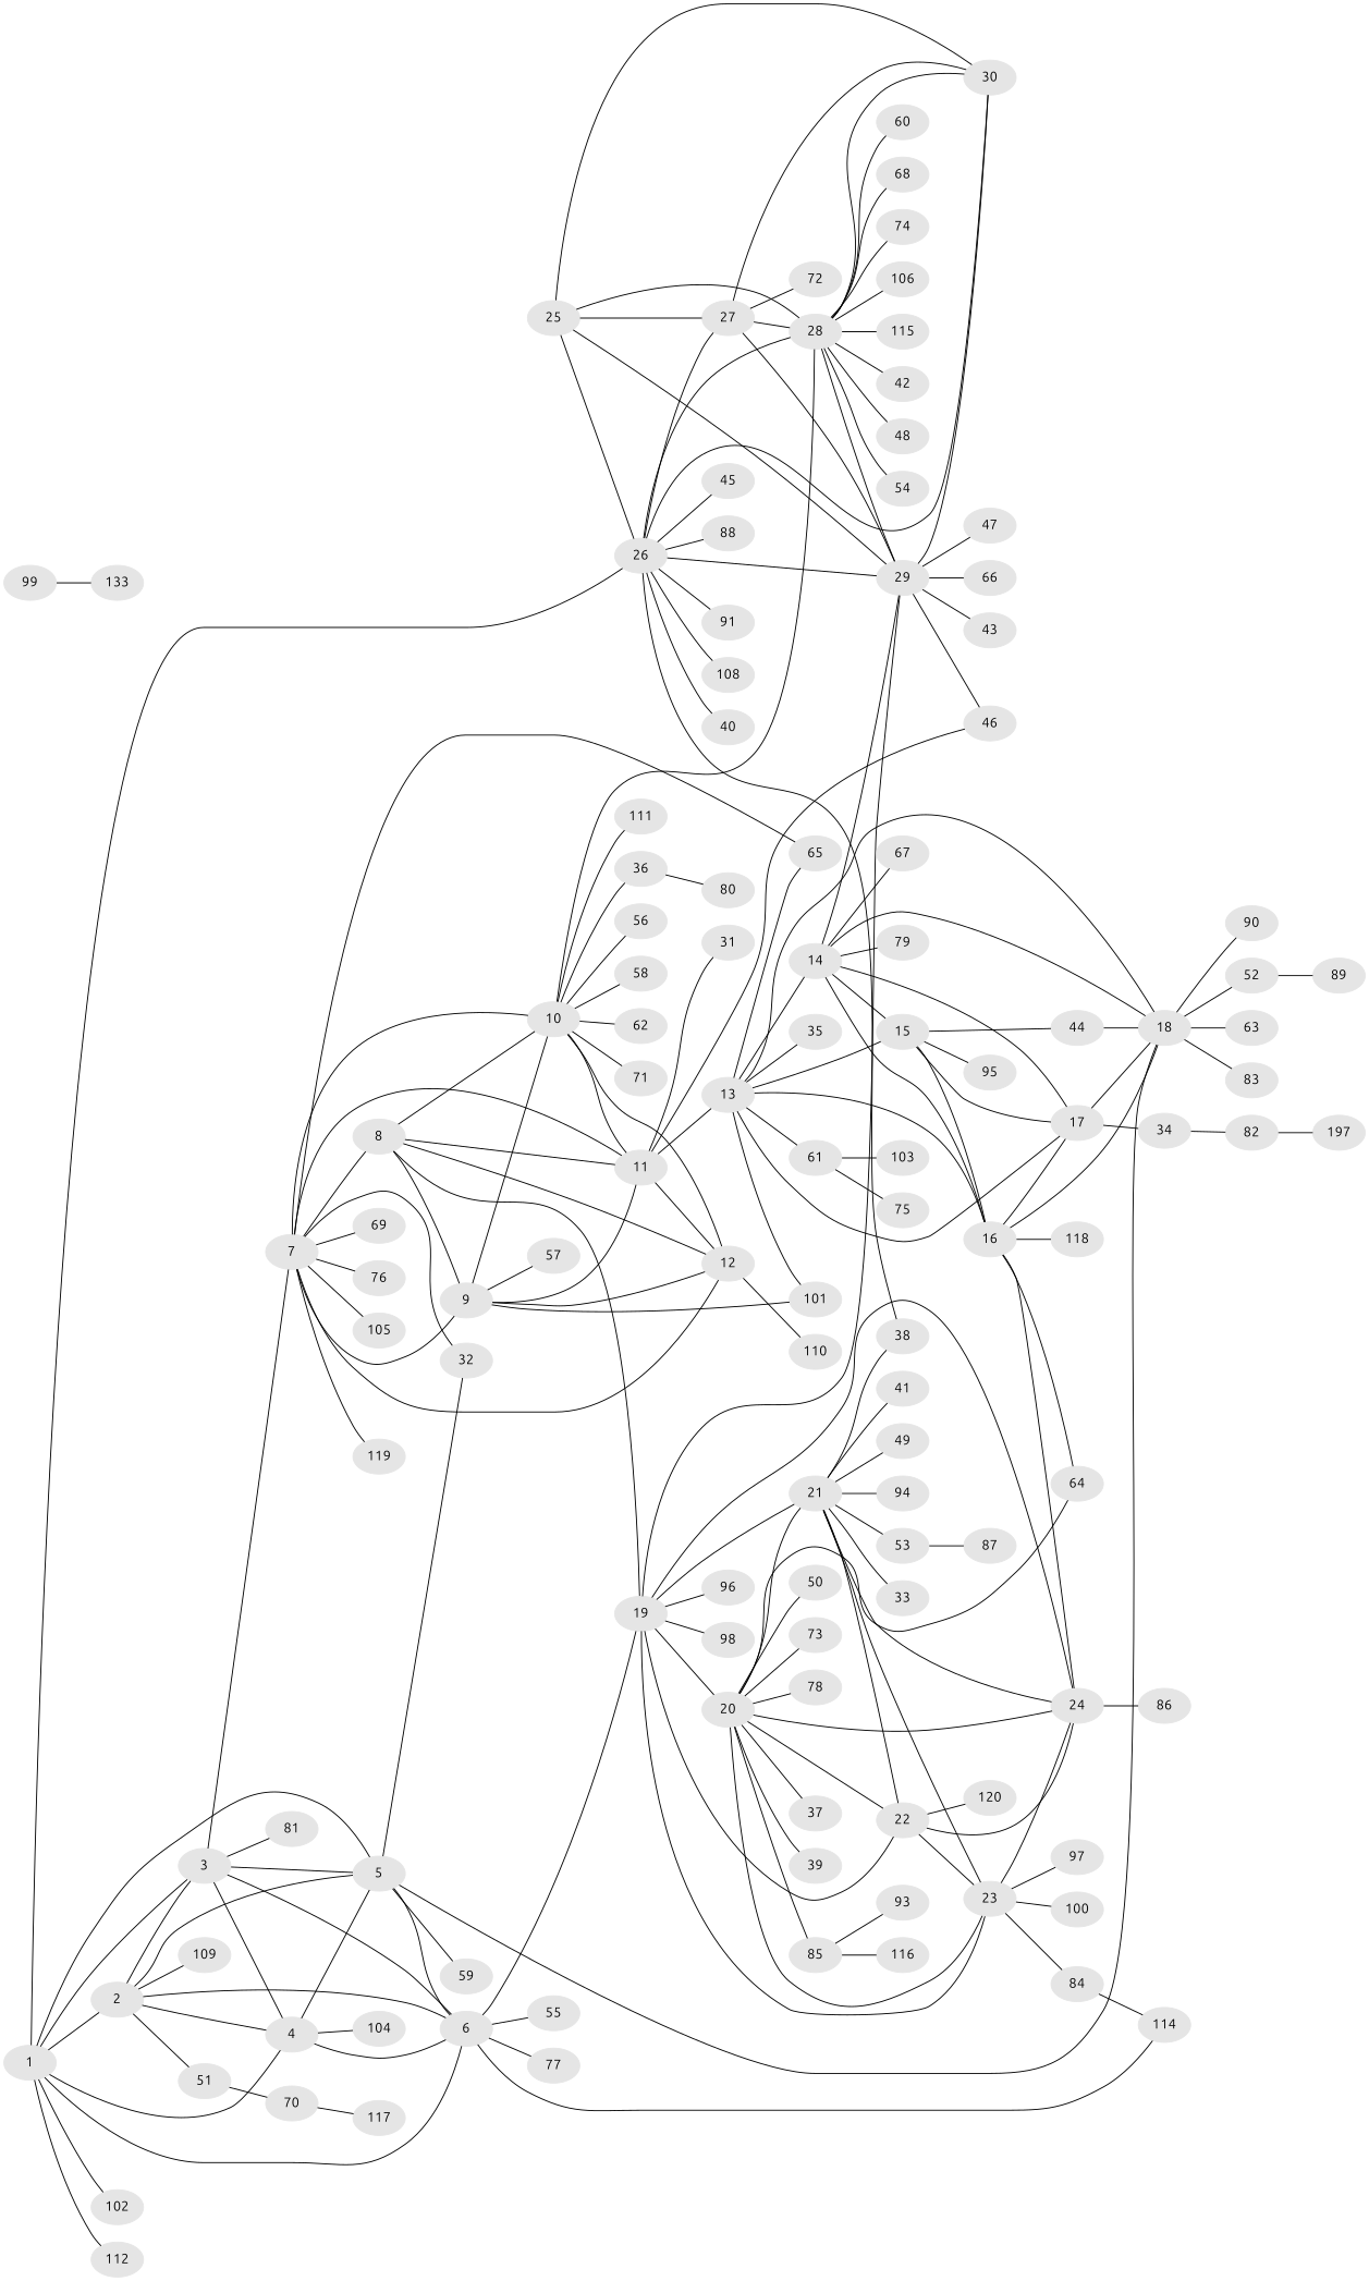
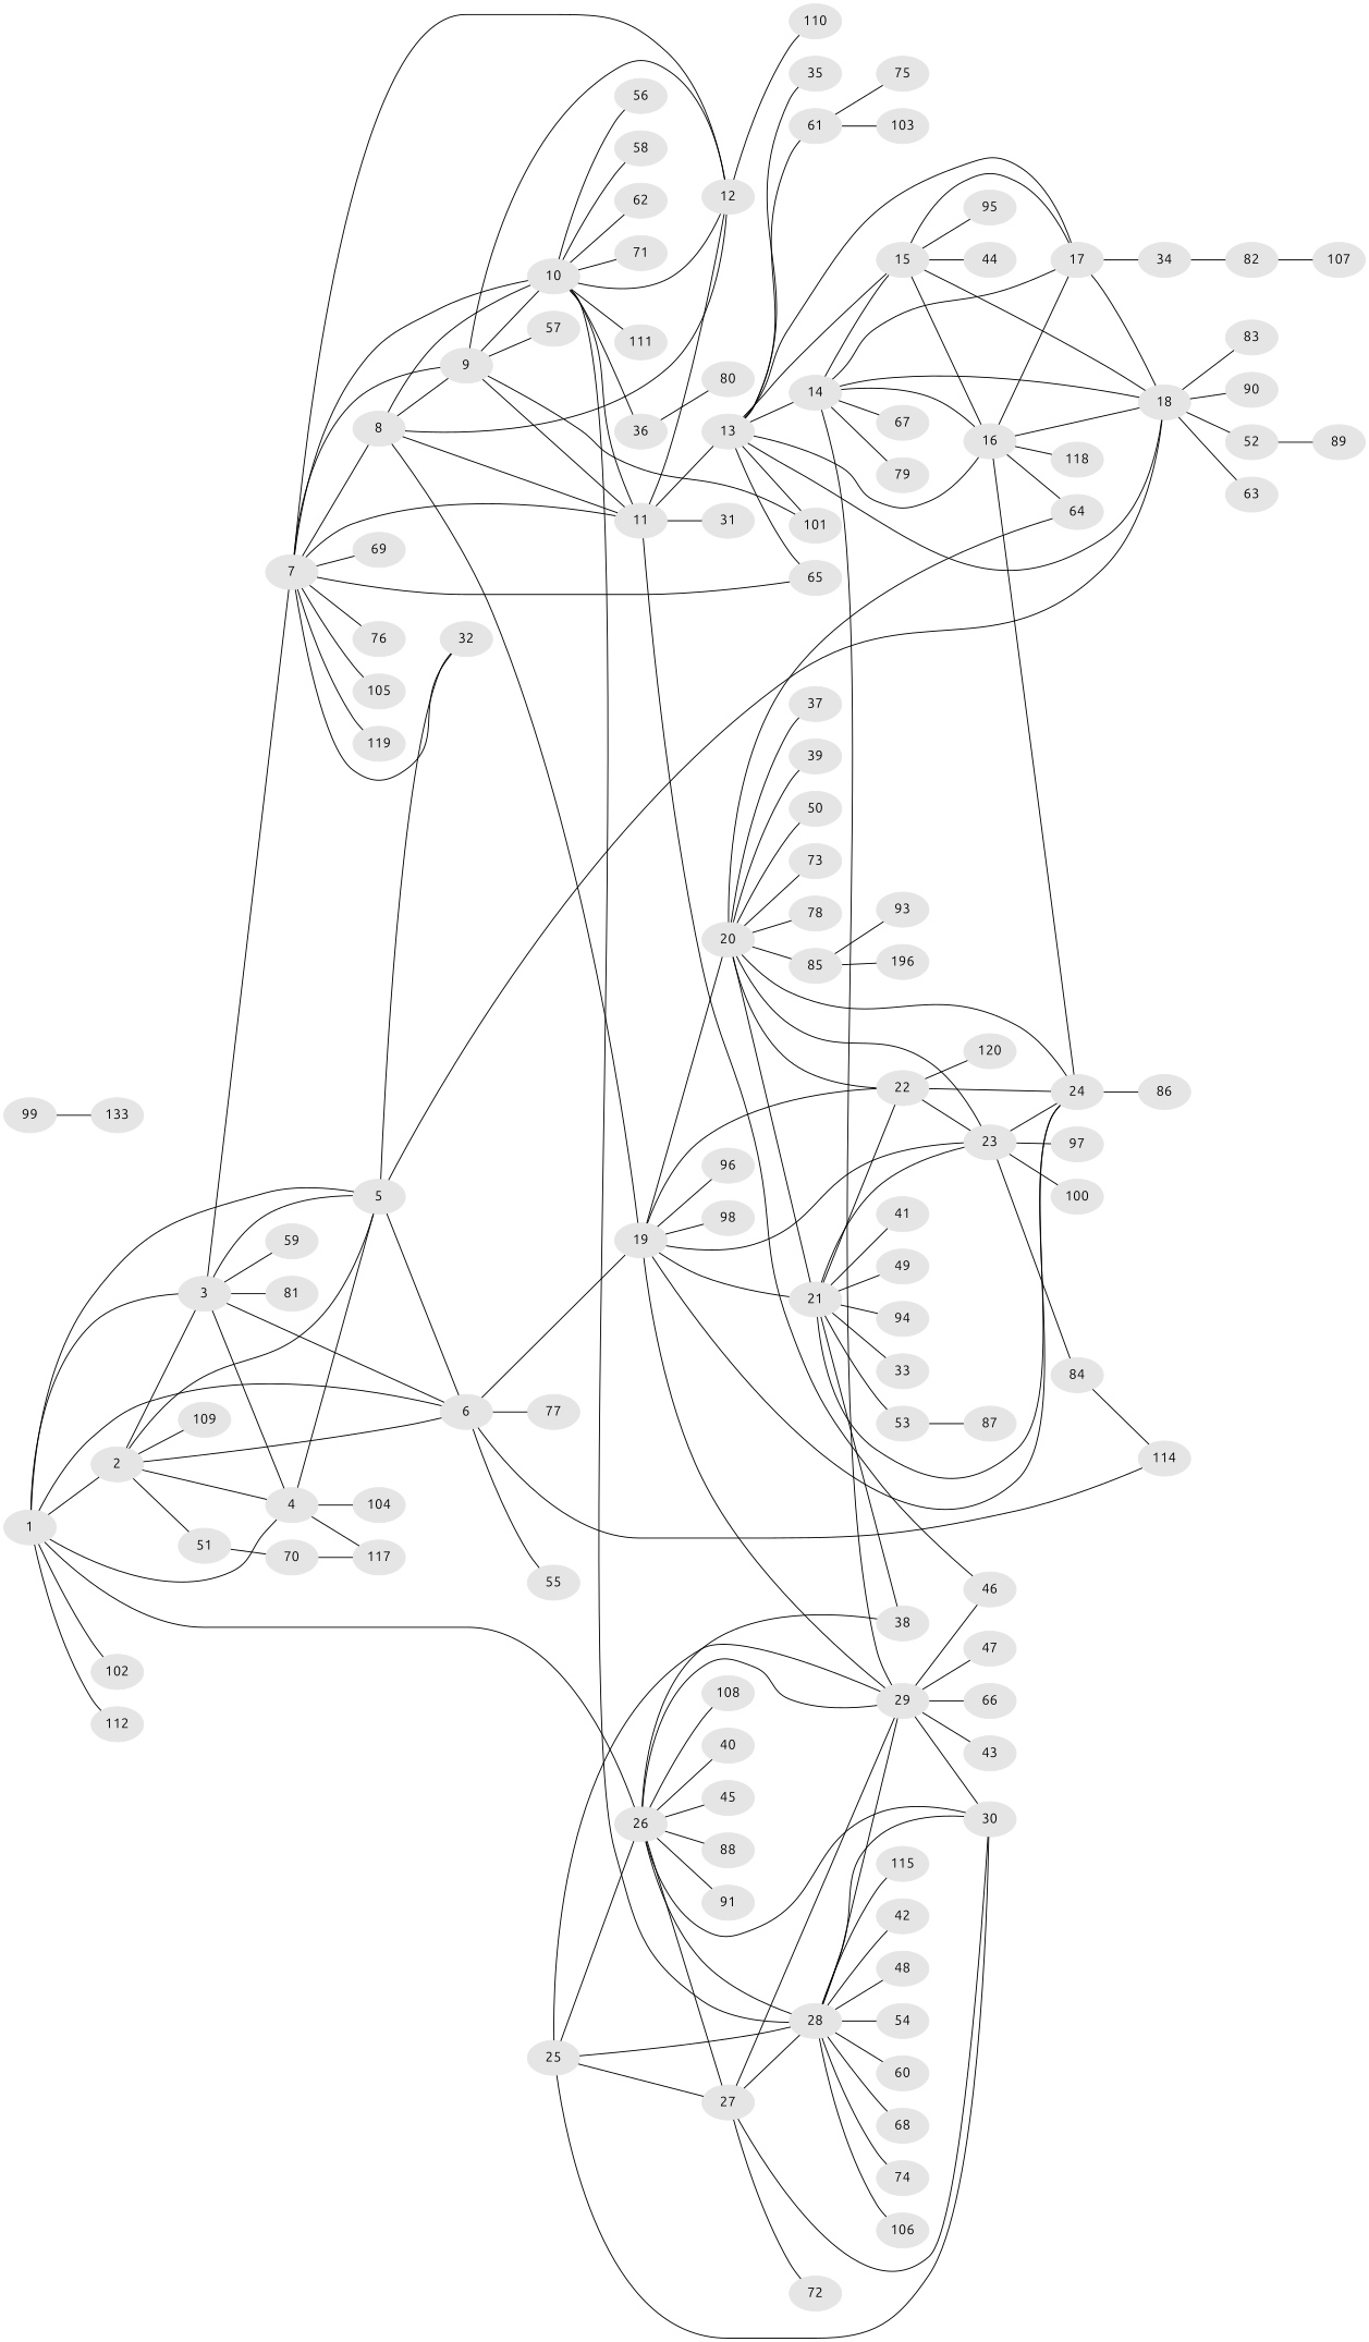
  graph {
    fontname=Ubuntu
    rankdir=LR
    node [color=gray90 fontname=Ubuntu style=filled]
    edge [fontname=Ubuntu]
    1
    2
    3
    4
    5
    6
    26
    102
    112
    51
    109
    7
    59
    81
    104
    18
    32
    19
    55
    77
    114
    28
    29
    38
    27
    30
    40
    45
    88
    91
    108
    70
    8
    9
    10
    11
    12
    65
    69
    76
    105
    119
    52
    63
    83
    90
    24
    20
    21
    22
    23
    96
    98
    57
    101
    36
    56
    58
    62
    71
    111
    13
    31
    46
    110
    42
    48
    54
    60
    68
    74
    106
    115
    80
    14
    15
    16
    17
    35
    61
    67
    79
    44
    95
    64
    118
    34
    75
    103
    43
    47
    66
    86
    82
    89
    37
    39
    50
    73
    78
    85
    33
    41
    49
    53
    94
    120
    84
    97
    100
    93
-   116
+   116 [label=196]
    87
    25
    72
-   107 [label=197]
+   107
    n117 [label=133]
    99
    117
    1 -- 2
    1 -- 3
    1 -- 4
    1 -- 5
    1 -- 6
    1 -- 26
    1 -- 102
    1 -- 112
    2 -- 3
    2 -- 4
    2 -- 5
    2 -- 6
    2 -- 51
    2 -- 109
    3 -- 4
    3 -- 5
    3 -- 6
    3 -- 7
-   5 -- 59
+   3 -- 59
    3 -- 81
    4 -- 5
-   4 -- 6
+   4 -- 117
    4 -- 104
    5 -- 6
    5 -- 18
    5 -- 32
    6 -- 19
    6 -- 55
    6 -- 77
    6 -- 114
    26 -- 28
    26 -- 29
    26 -- 38
    26 -- 27
    26 -- 30
    26 -- 40
    26 -- 45
    26 -- 88
    26 -- 91
    26 -- 108
    51 -- 70
    7 -- 32
    7 -- 8
    7 -- 9
    7 -- 10
    7 -- 11
    7 -- 12
    7 -- 65
    7 -- 69
    7 -- 76
    7 -- 105
    7 -- 119
    18 -- 52
    18 -- 63
    18 -- 83
    18 -- 90
    19 -- 29
    19 -- 24
    19 -- 20
    19 -- 21
    19 -- 22
    19 -- 23
    19 -- 96
    19 -- 98
    28 -- 29
    28 -- 30
    28 -- 42
    28 -- 48
    28 -- 54
    28 -- 60
    28 -- 68
    28 -- 74
    28 -- 106
    28 -- 115
    29 -- 30
    29 -- 46
    29 -- 43
    29 -- 47
    29 -- 66
    27 -- 28
    27 -- 29
    27 -- 30
    27 -- 72
    70 -- 117
    8 -- 19
    8 -- 9
    8 -- 10
    8 -- 11
    8 -- 12
    9 -- 10
    9 -- 11
    9 -- 12
    9 -- 57
    9 -- 101
    10 -- 28
    10 -- 11
    10 -- 12
    10 -- 36
    10 -- 56
    10 -- 58
    10 -- 62
    10 -- 71
    10 -- 111
    11 -- 12
    11 -- 13
    11 -- 31
    11 -- 46
    12 -- 110
    52 -- 89
    24 -- 86
    20 -- 24
    20 -- 21
    20 -- 22
    20 -- 23
    20 -- 64
    20 -- 37
    20 -- 39
    20 -- 50
    20 -- 73
    20 -- 78
    20 -- 85
    21 -- 38
    21 -- 24
    21 -- 22
    21 -- 23
    21 -- 33
    21 -- 41
    21 -- 49
    21 -- 53
    21 -- 94
    22 -- 24
    22 -- 23
    22 -- 120
    23 -- 24
    23 -- 84
    23 -- 97
    23 -- 100
    36 -- 80
    13 -- 18
    13 -- 65
    13 -- 101
    13 -- 14
    13 -- 15
    13 -- 16
    13 -- 17
    13 -- 35
    13 -- 61
    14 -- 18
    14 -- 29
    14 -- 15
    14 -- 16
    14 -- 17
    14 -- 67
    14 -- 79
-   44 -- 18
+   15 -- 18
    15 -- 16
    15 -- 17
    15 -- 44
    15 -- 95
    16 -- 18
    16 -- 24
    16 -- 17
    16 -- 64
    16 -- 118
    17 -- 18
    17 -- 34
    61 -- 75
    61 -- 103
    34 -- 82
    82 -- 107
    85 -- 93
    85 -- 116
    53 -- 87
    84 -- 114
    25 -- 26
    25 -- 28
    25 -- 29
    25 -- 27
    25 -- 30
    99 -- n117
  }
